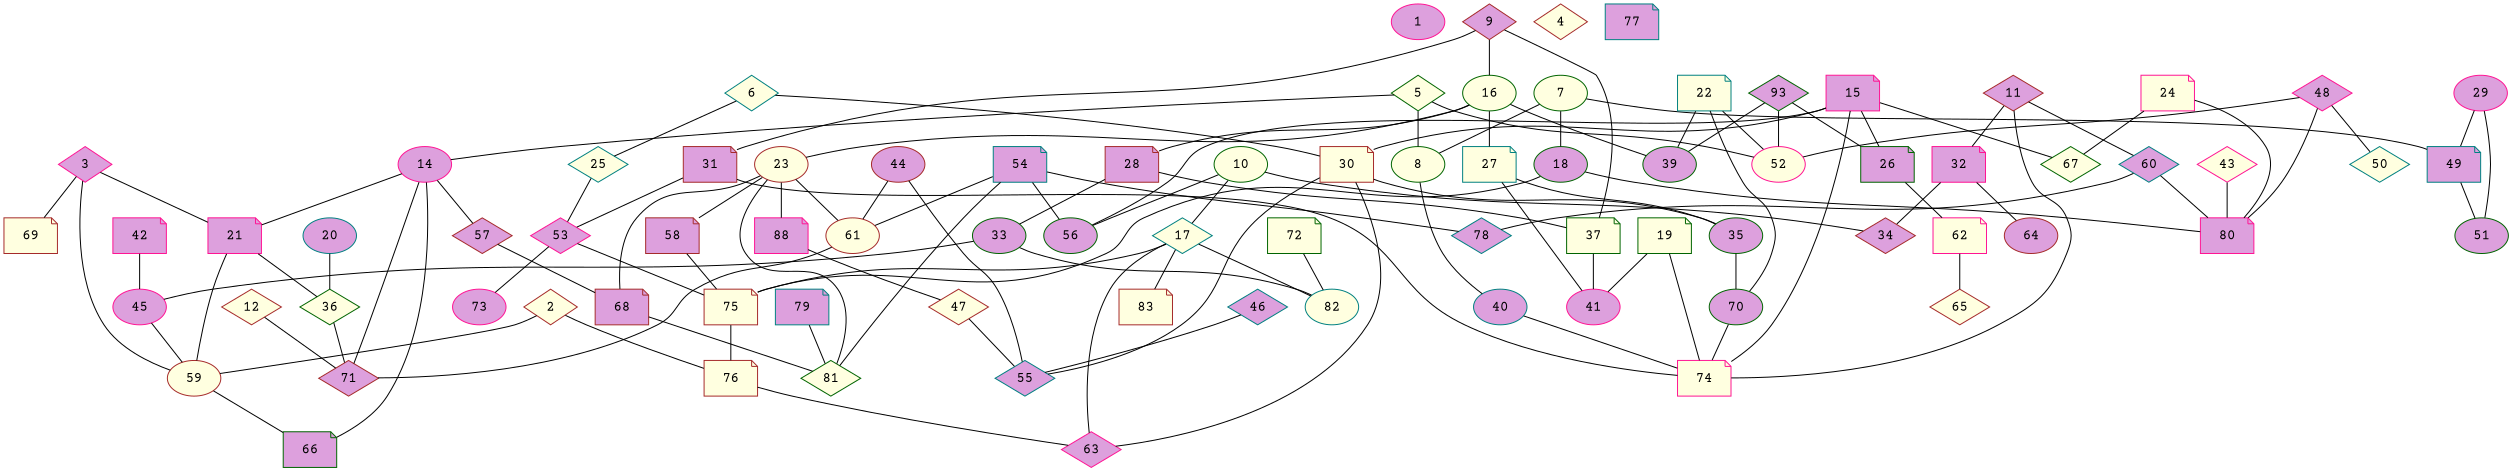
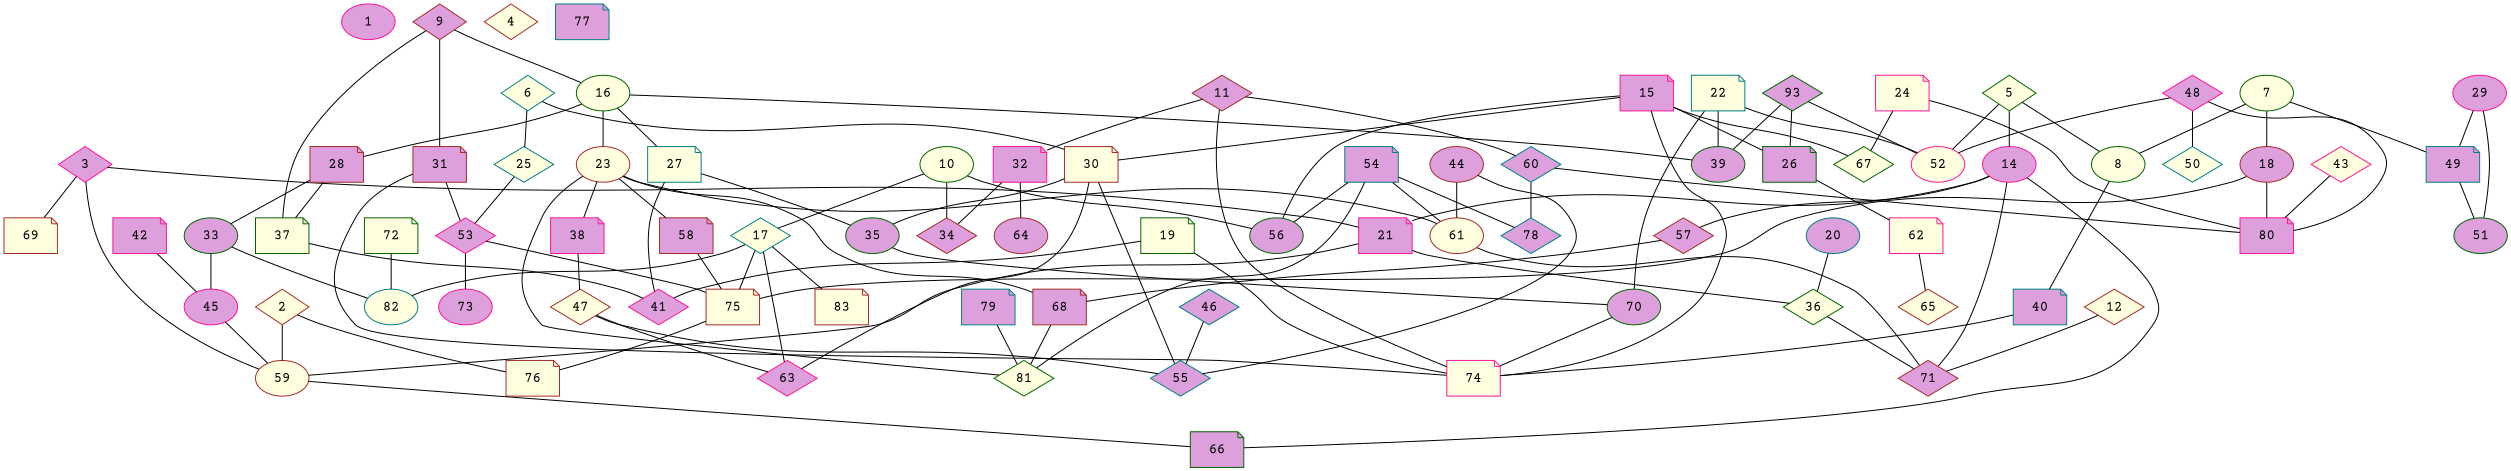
  graph {
    fontname="Courier Prime"
    node [color=brown fillcolor=plum fontname="Courier Prime" shape=note style=filled]
    edge [fontname="Courier Prime"]
    1 [color=deeppink shape=ellipse]
    2 [fillcolor=lightyellow shape=diamond]
    59 [fillcolor=lightyellow shape=ellipse]
    76 [fillcolor=lightyellow]
    66 [color=darkgreen]
    3 [color=deeppink shape=diamond]
    21 [color=deeppink]
    69 [fillcolor=lightyellow]
    36 [color=darkgreen fillcolor=lightyellow shape=diamond]
    4 [fillcolor=lightyellow shape=diamond]
    5 [color=darkgreen fillcolor=lightyellow shape=diamond]
    8 [color=darkgreen fillcolor=lightyellow shape=ellipse]
    14 [color=deeppink shape=ellipse]
    52 [color=deeppink fillcolor=lightyellow shape=ellipse]
-   40 [color=teal shape=ellipse]
+   40 [color=teal]
    71 [shape=diamond]
    57 [shape=diamond]
    6 [color=teal fillcolor=lightyellow shape=diamond]
    25 [color=teal fillcolor=lightyellow shape=diamond]
    30 [fillcolor=lightyellow]
    53 [color=deeppink shape=diamond]
    63 [color=deeppink shape=diamond]
    35 [color=darkgreen shape=ellipse]
    55 [color=teal shape=diamond]
    7 [color=darkgreen fillcolor=lightyellow shape=ellipse]
-   18 [color=darkgreen shape=ellipse]
+   18 [shape=ellipse]
    49 [color=teal]
    75 [fillcolor=lightyellow]
    80 [color=deeppink]
    51 [color=darkgreen shape=ellipse]
    74 [color=deeppink fillcolor=lightyellow]
    9 [shape=diamond]
    16 [color=darkgreen fillcolor=lightyellow shape=ellipse]
    31
    37 [color=darkgreen fillcolor=lightyellow]
    39 [color=darkgreen shape=ellipse]
    23 [fillcolor=lightyellow shape=ellipse]
    27 [color=teal fillcolor=lightyellow]
    28
-   41 [color=deeppink shape=ellipse]
+   41 [color=deeppink shape=diamond]
    10 [color=darkgreen fillcolor=lightyellow shape=ellipse]
    17 [color=teal fillcolor=lightyellow shape=diamond]
    34 [shape=diamond]
    56 [color=darkgreen shape=ellipse]
    82 [color=teal fillcolor=lightyellow shape=ellipse]
    83 [fillcolor=lightyellow]
    11 [shape=diamond]
    32 [color=deeppink]
    60 [color=teal shape=diamond]
    64 [shape=ellipse]
    78 [color=teal shape=diamond]
    12 [fillcolor=lightyellow shape=diamond]
    n53 [color=darkgreen label=93 shape=diamond]
    26 [color=darkgreen]
    62 [color=deeppink fillcolor=lightyellow]
    68
    15 [color=deeppink]
    67 [color=darkgreen fillcolor=lightyellow shape=diamond]
-   38 [color=deeppink label=88]
+   38 [color=deeppink]
    58
    61 [fillcolor=lightyellow shape=ellipse]
    81 [color=darkgreen fillcolor=lightyellow shape=diamond]
    33 [color=darkgreen shape=ellipse]
    19 [color=darkgreen fillcolor=lightyellow]
    20 [color=teal shape=ellipse]
    22 [color=teal fillcolor=lightyellow]
    70 [color=darkgreen shape=ellipse]
    47 [fillcolor=lightyellow shape=diamond]
    24 [color=deeppink fillcolor=lightyellow]
    73 [color=deeppink shape=ellipse]
    65 [fillcolor=lightyellow shape=diamond]
    45 [color=deeppink shape=ellipse]
    29 [color=deeppink shape=ellipse]
    42 [color=deeppink]
    43 [color=deeppink fillcolor=lightyellow shape=diamond]
    44 [shape=ellipse]
    46 [color=teal shape=diamond]
    48 [color=deeppink shape=diamond]
    50 [color=teal fillcolor=lightyellow shape=diamond]
    54 [color=teal]
    72 [color=darkgreen fillcolor=lightyellow]
    77 [color=teal]
    79 [color=teal]
    2 -- 59
    2 -- 76
    59 -- 66
    3 -- 59
    3 -- 21
    3 -- 69
    21 -- 59
    21 -- 36
    36 -- 71
    5 -- 8
    5 -- 14
    5 -- 52
    8 -- 40
    14 -- 66
    14 -- 21
    14 -- 71
    14 -- 57
    40 -- 74
    57 -- 68
    6 -- 25
    6 -- 30
    25 -- 53
    30 -- 63
    30 -- 35
    30 -- 55
    53 -- 75
    53 -- 73
    35 -- 70
    7 -- 8
    7 -- 18
    7 -- 49
    18 -- 75
    18 -- 80
    49 -- 51
    75 -- 76
    9 -- 16
    9 -- 31
    9 -- 37
    16 -- 39
    16 -- 23
    16 -- 27
    16 -- 28
    31 -- 53
    31 -- 74
    37 -- 41
    23 -- 68
    23 -- 38
    23 -- 58
    23 -- 61
    23 -- 81
    27 -- 35
    27 -- 41
    28 -- 37
    28 -- 33
    10 -- 17
    10 -- 34
    10 -- 56
    17 -- 63
    17 -- 75
    17 -- 82
    17 -- 83
    11 -- 74
    11 -- 32
    11 -- 60
    32 -- 34
    32 -- 64
    60 -- 80
    60 -- 78
    12 -- 71
    n53 -- 52
    n53 -- 39
    n53 -- 26
    26 -- 62
    62 -- 65
    68 -- 81
    15 -- 30
    15 -- 74
    15 -- 56
    15 -- 26
    15 -- 67
    38 -- 47
    58 -- 75
    61 -- 71
    33 -- 82
    33 -- 45
    19 -- 74
    19 -- 41
    20 -- 36
    22 -- 52
    22 -- 39
    22 -- 70
    70 -- 74
-   76 -- 63
+   47 -- 63
    47 -- 55
    24 -- 80
    24 -- 67
    45 -- 59
    29 -- 49
    29 -- 51
    42 -- 45
    43 -- 80
    44 -- 55
    44 -- 61
    46 -- 55
    48 -- 52
    48 -- 80
    48 -- 50
    54 -- 56
    54 -- 78
    54 -- 61
    54 -- 81
    72 -- 82
    79 -- 81
  }
